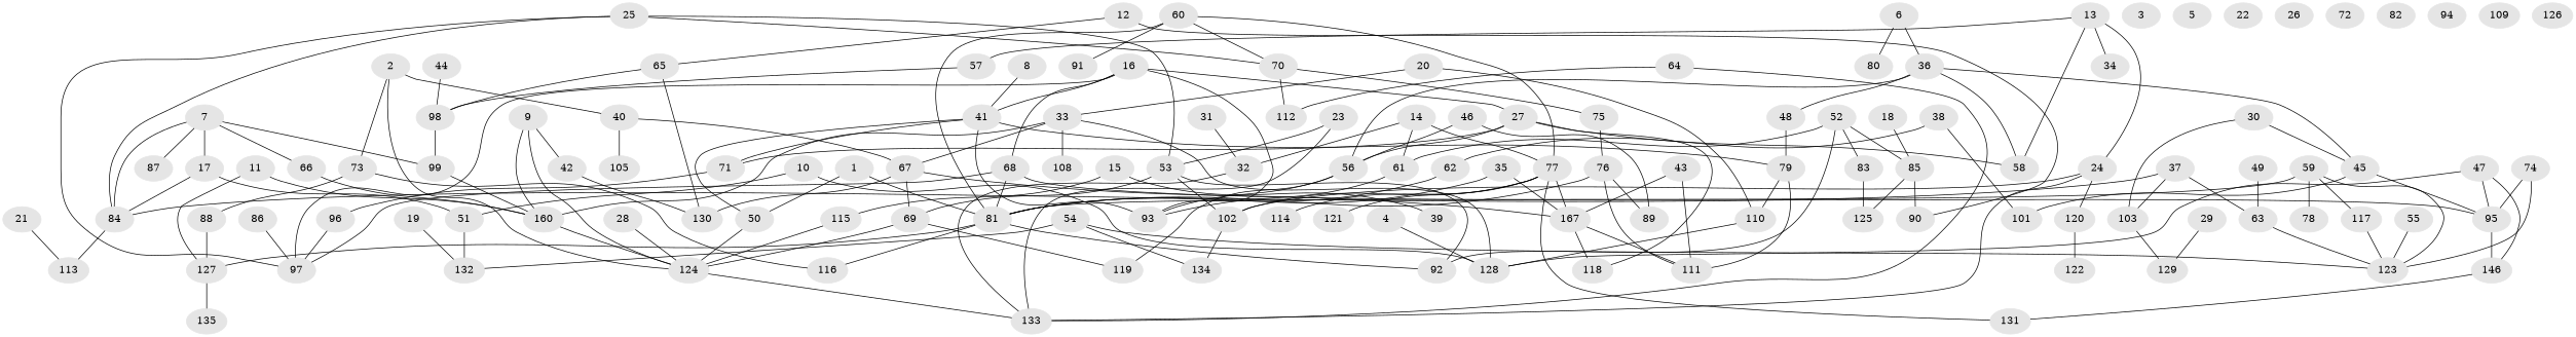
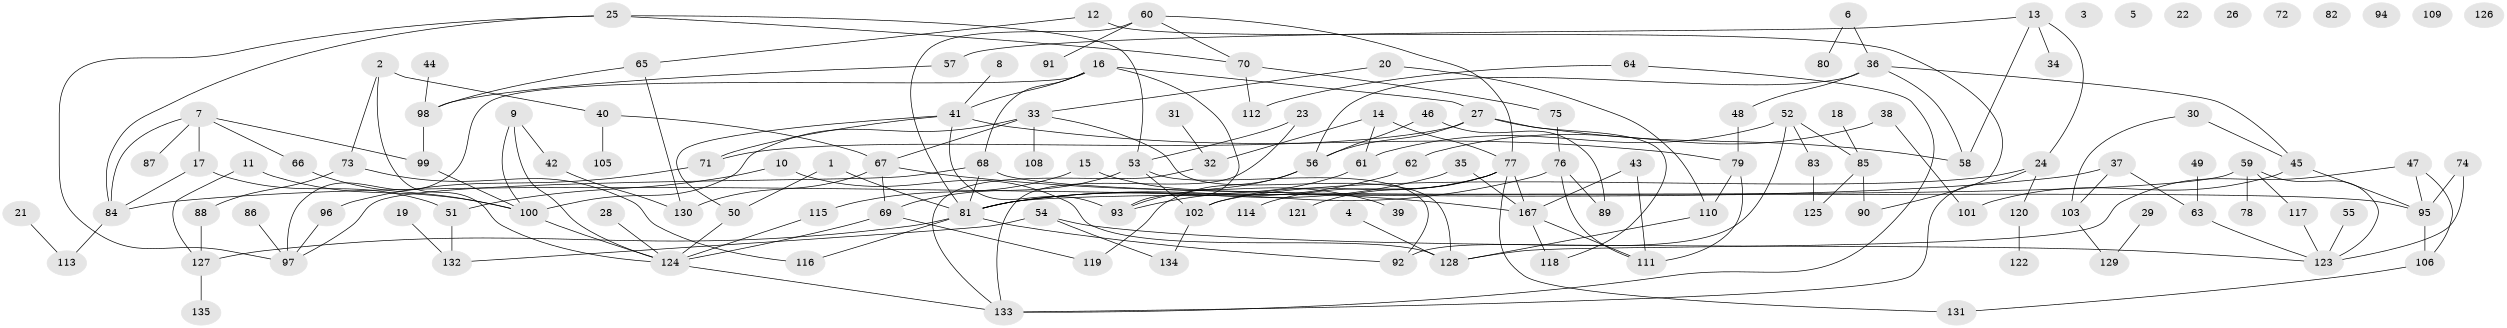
  graph {
    node [color=gray90 style=filled]
    1
    50
    81
    124
    127
    92
    116
    2
    40
    73
    67
    105
    88
    133
    3
    4
    128
    5
    6
    36
    80
    58
    56
    45
    48
    7
    17
    66
    84
    87
    99
    51
-   100 [label=160]
+   100
    113
    8
    41
    93
    71
    79
    9
    42
    130
    10
    132
    11
    135
    12
    65
    90
    98
    13
    24
    34
    57
    102
    120
    14
    32
    61
    77
    n61 [label=167]
    114
    121
    131
    15
    39
    115
    16
    27
    68
    97
    118
    95
    18
    85
    125
    19
    20
    33
    110
    108
    21
    22
    23
    53
    69
    134
    122
    25
    70
    112
    75
    26
    119
    96
    28
    29
    129
    30
    103
    101
    31
    35
    111
    37
    63
    123
    38
    62
    43
    44
-   106 [label=146]
+   106
    46
    89
    47
    49
    52
    83
    54
    55
    59
    78
    117
    60
    91
    64
    76
    72
    74
    82
    86
    94
    109
    126
    1 -- 50
    1 -- 81
    50 -- 124
    81 -- 127
    81 -- 92
    81 -- 116
    124 -- 133
    127 -- 135
    2 -- 124
    2 -- 40
    2 -- 73
    40 -- 67
    40 -- 105
    73 -- 116
    73 -- 88
    67 -- 130
    67 -- n61
    67 -- 69
    88 -- 127
    4 -- 128
    6 -- 36
    6 -- 80
    36 -- 58
    36 -- 56
    36 -- 45
    36 -- 48
    56 -- 93
    56 -- 119
    45 -- 95
    45 -- 101
    48 -- 79
    7 -- 17
    7 -- 66
    7 -- 84
    7 -- 87
    7 -- 99
    17 -- 84
    17 -- 51
    66 -- 100
    84 -- 113
    99 -- 100
    51 -- 132
    100 -- 124
    8 -- 41
    41 -- 50
    41 -- 93
    41 -- 71
    41 -- 79
    71 -- 96
    79 -- 110
    79 -- 111
    9 -- 124
    9 -- 100
    9 -- 42
    42 -- 130
    10 -- 128
    10 -- 51
    11 -- 127
    11 -- 100
    12 -- 65
    12 -- 90
    65 -- 130
    65 -- 98
    98 -- 99
    13 -- 58
    13 -- 24
    13 -- 34
    13 -- 57
    24 -- 133
    24 -- 102
    24 -- 120
    57 -- 98
    102 -- 134
    120 -- 122
    14 -- 32
    14 -- 61
    14 -- 77
    32 -- 133
    61 -- 93
    77 -- 102
    77 -- n61
    77 -- 114
    77 -- 121
    77 -- 131
    n61 -- 118
    n61 -- 111
    15 -- 39
    15 -- 115
    115 -- 124
    16 -- 41
    16 -- 93
    16 -- 27
    16 -- 68
    16 -- 97
    27 -- 58
    27 -- 56
    27 -- 71
    27 -- 118
    68 -- 81
    68 -- 97
    68 -- 95
    95 -- 106
    18 -- 85
    85 -- 90
    85 -- 125
    19 -- 132
    20 -- 33
    20 -- 110
    33 -- 67
    33 -- 128
    33 -- 100
    33 -- 108
    110 -- 128
    21 -- 113
    23 -- 133
    23 -- 53
    53 -- 92
    53 -- 102
    53 -- 69
    69 -- 124
    69 -- 119
    25 -- 84
    25 -- 97
    25 -- 53
    25 -- 70
    70 -- 112
    70 -- 75
    75 -- 76
    96 -- 97
    28 -- 124
    29 -- 129
    30 -- 45
    30 -- 103
    103 -- 129
    31 -- 32
    35 -- 81
    35 -- n61
    37 -- 84
    37 -- 103
    37 -- 63
    63 -- 123
    38 -- 101
    38 -- 62
    62 -- 81
    43 -- n61
    43 -- 111
    44 -- 98
    106 -- 131
    46 -- 56
    46 -- 89
    47 -- 128
    47 -- 95
    47 -- 106
    49 -- 63
    52 -- 92
    52 -- 61
    52 -- 85
    52 -- 83
    83 -- 125
    54 -- 132
    54 -- 134
    54 -- 123
    55 -- 123
    59 -- 81
    59 -- 123
    59 -- 78
    59 -- 117
    117 -- 123
    60 -- 81
    60 -- 77
    60 -- 70
    60 -- 91
    64 -- 133
    64 -- 112
    76 -- 81
    76 -- 111
    76 -- 89
    74 -- 95
    74 -- 123
    86 -- 97
  }
